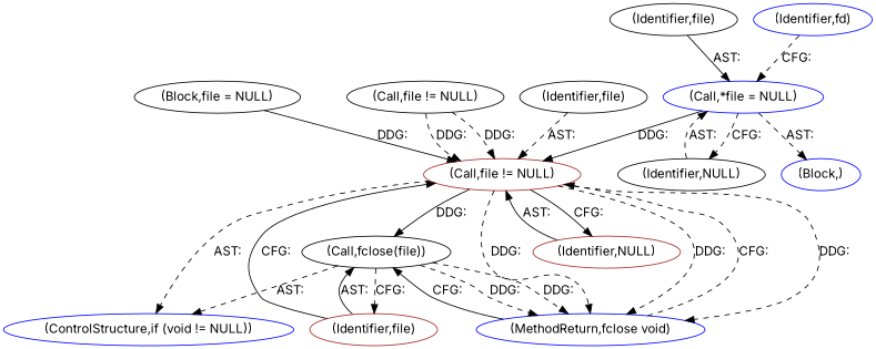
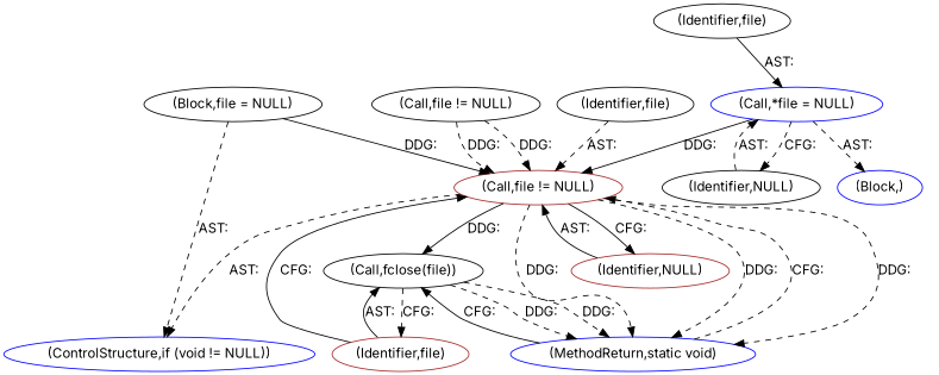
  digraph {
    fontname=Inter
    node [color=black fontname=Inter]
    edge [fontname=Inter style=dashed]
    n1 [color=blue label="(Call,*file = NULL)"]
    n2 [color=brown label="(Call,file != NULL)"]
    n3 [label="(Identifier,NULL)"]
    n4 [color=blue label="(Block,)"]
    n5 [label="(Call,fclose(file))"]
    n6 [color=blue label="(ControlStructure,if (void != NULL))"]
-   n7 [color=blue label="(MethodReturn,fclose void)"]
+   n7 [color=blue label="(MethodReturn,static void)"]
    n8 [color=brown label="(Identifier,NULL)"]
    n9 [color=brown label="(Identifier,file)"]
    n10 [label="(Identifier,file)"]
    n11 [label="(Call,file != NULL)"]
-   n12 [color=blue label="(Identifier,fd)"]
    n13 [label="(Block,file = NULL)"]
    n14 [label="(Identifier,file)"]
    n1 -> n2 [label="DDG: " style=solid]
    n1 -> n3 [label="CFG: "]
    n1 -> n4 [label="AST: "]
    n2 -> n5 [label="DDG: " style=solid]
    n2 -> n6 [label="AST: "]
    n2 -> n7 [label="DDG: "]
    n2 -> n7 [label="DDG: "]
    n2 -> n7 [label="DDG: "]
    n2 -> n8 [label="CFG: " style=solid]
    n3 -> n1 [label="AST: "]
-   n5 -> n6 [label="AST: "]
+   n13 -> n6 [label="AST: "]
    n5 -> n7 [label="DDG: "]
    n5 -> n7 [label="DDG: "]
    n5 -> n9 [label="CFG: "]
    n7 -> n2 [label="CFG: "]
    n7 -> n5 [label="CFG: " style=solid]
    n8 -> n2 [label="AST: " style=solid]
    n9 -> n2 [label="CFG: " style=solid]
    n9 -> n5 [label="AST: " style=solid]
    n10 -> n1 [label="AST: " style=solid]
    n11 -> n2 [label="DDG: "]
    n11 -> n2 [label="DDG: "]
-   n12 -> n1 [label="CFG: "]
    n13 -> n2 [label="DDG: " style=solid]
    n14 -> n2 [label="AST: "]
  }
